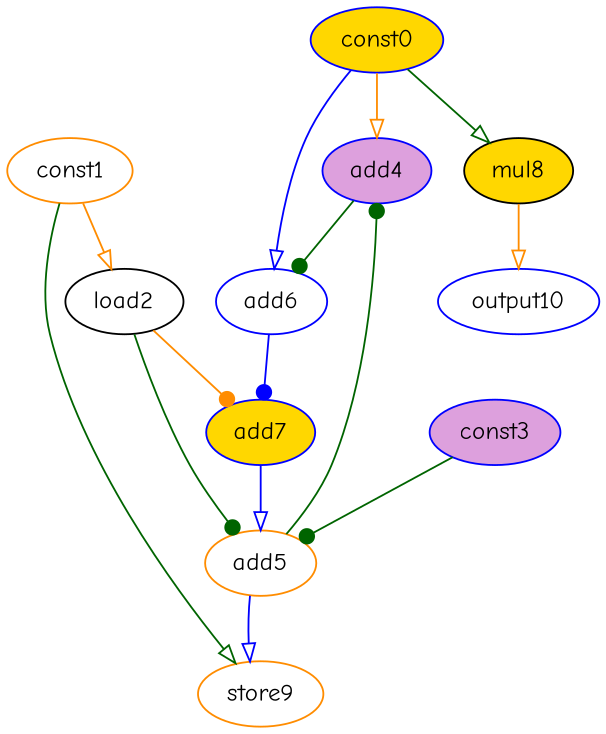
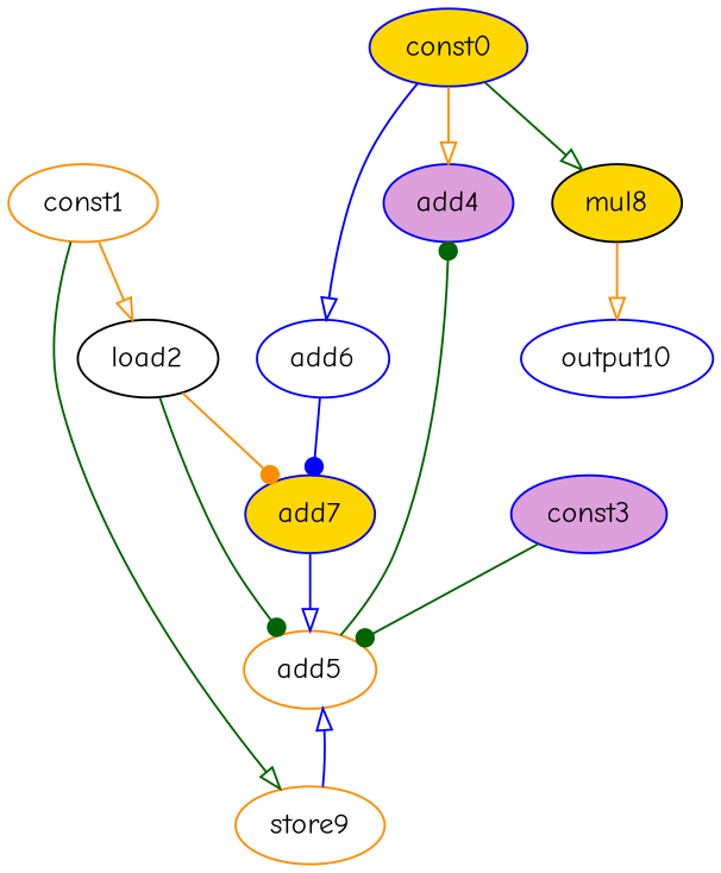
  digraph {
    fontname="Comic Neue"
    node [color=blue fillcolor=white fontname="Comic Neue" opcode=add style=filled]
    edge [arrowhead=onormal color=darkgreen fontname="Comic Neue" operand=0]
    const0 [fillcolor=gold opcode=const]
    add4 [fillcolor=plum]
    add6
    mul8 [color=black fillcolor=gold opcode=mul]
    add7 [fillcolor=gold]
    output10 [opcode=output]
    const1 [color=darkorange opcode=const]
    load2 [color=black opcode=load]
    store9 [color=darkorange opcode=store]
    add5 [color=darkorange]
    const3 [fillcolor=plum opcode=const]
    const0 -> add4 [color=darkorange]
    const0 -> add6 [color=blue]
    const0 -> mul8 [operand=1]
-   add4 -> add6 [arrowhead=dot operand=1]
    add6 -> add7 [arrowhead=dot color=blue operand=1]
    mul8 -> output10 [color=darkorange]
    add7 -> add5 [color=blue]
    const1 -> load2 [color=darkorange]
    const1 -> store9
    load2 -> add7 [arrowhead=dot color=darkorange]
    load2 -> add5 [arrowhead=dot]
    add5 -> add4 [arrowhead=dot operand=1]
-   add5 -> store9 [color=blue operand=1]
+   store9 -> add5 [color=blue operand=1]
    const3 -> add5 [arrowhead=dot operand=1]
  }
